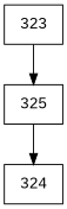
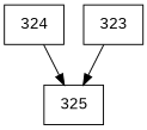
  digraph {
    fontname="Liberation Mono"
    node [fontname="Liberation Mono" shape=record]
    edge [fontname="Liberation Mono"]
    n1 [label="{324}"]
    n2 [label="{325}"]
    n3 [label="{323}"]
-   n2 -> n1
+   n1 -> n2
    n3 -> n2
  }
